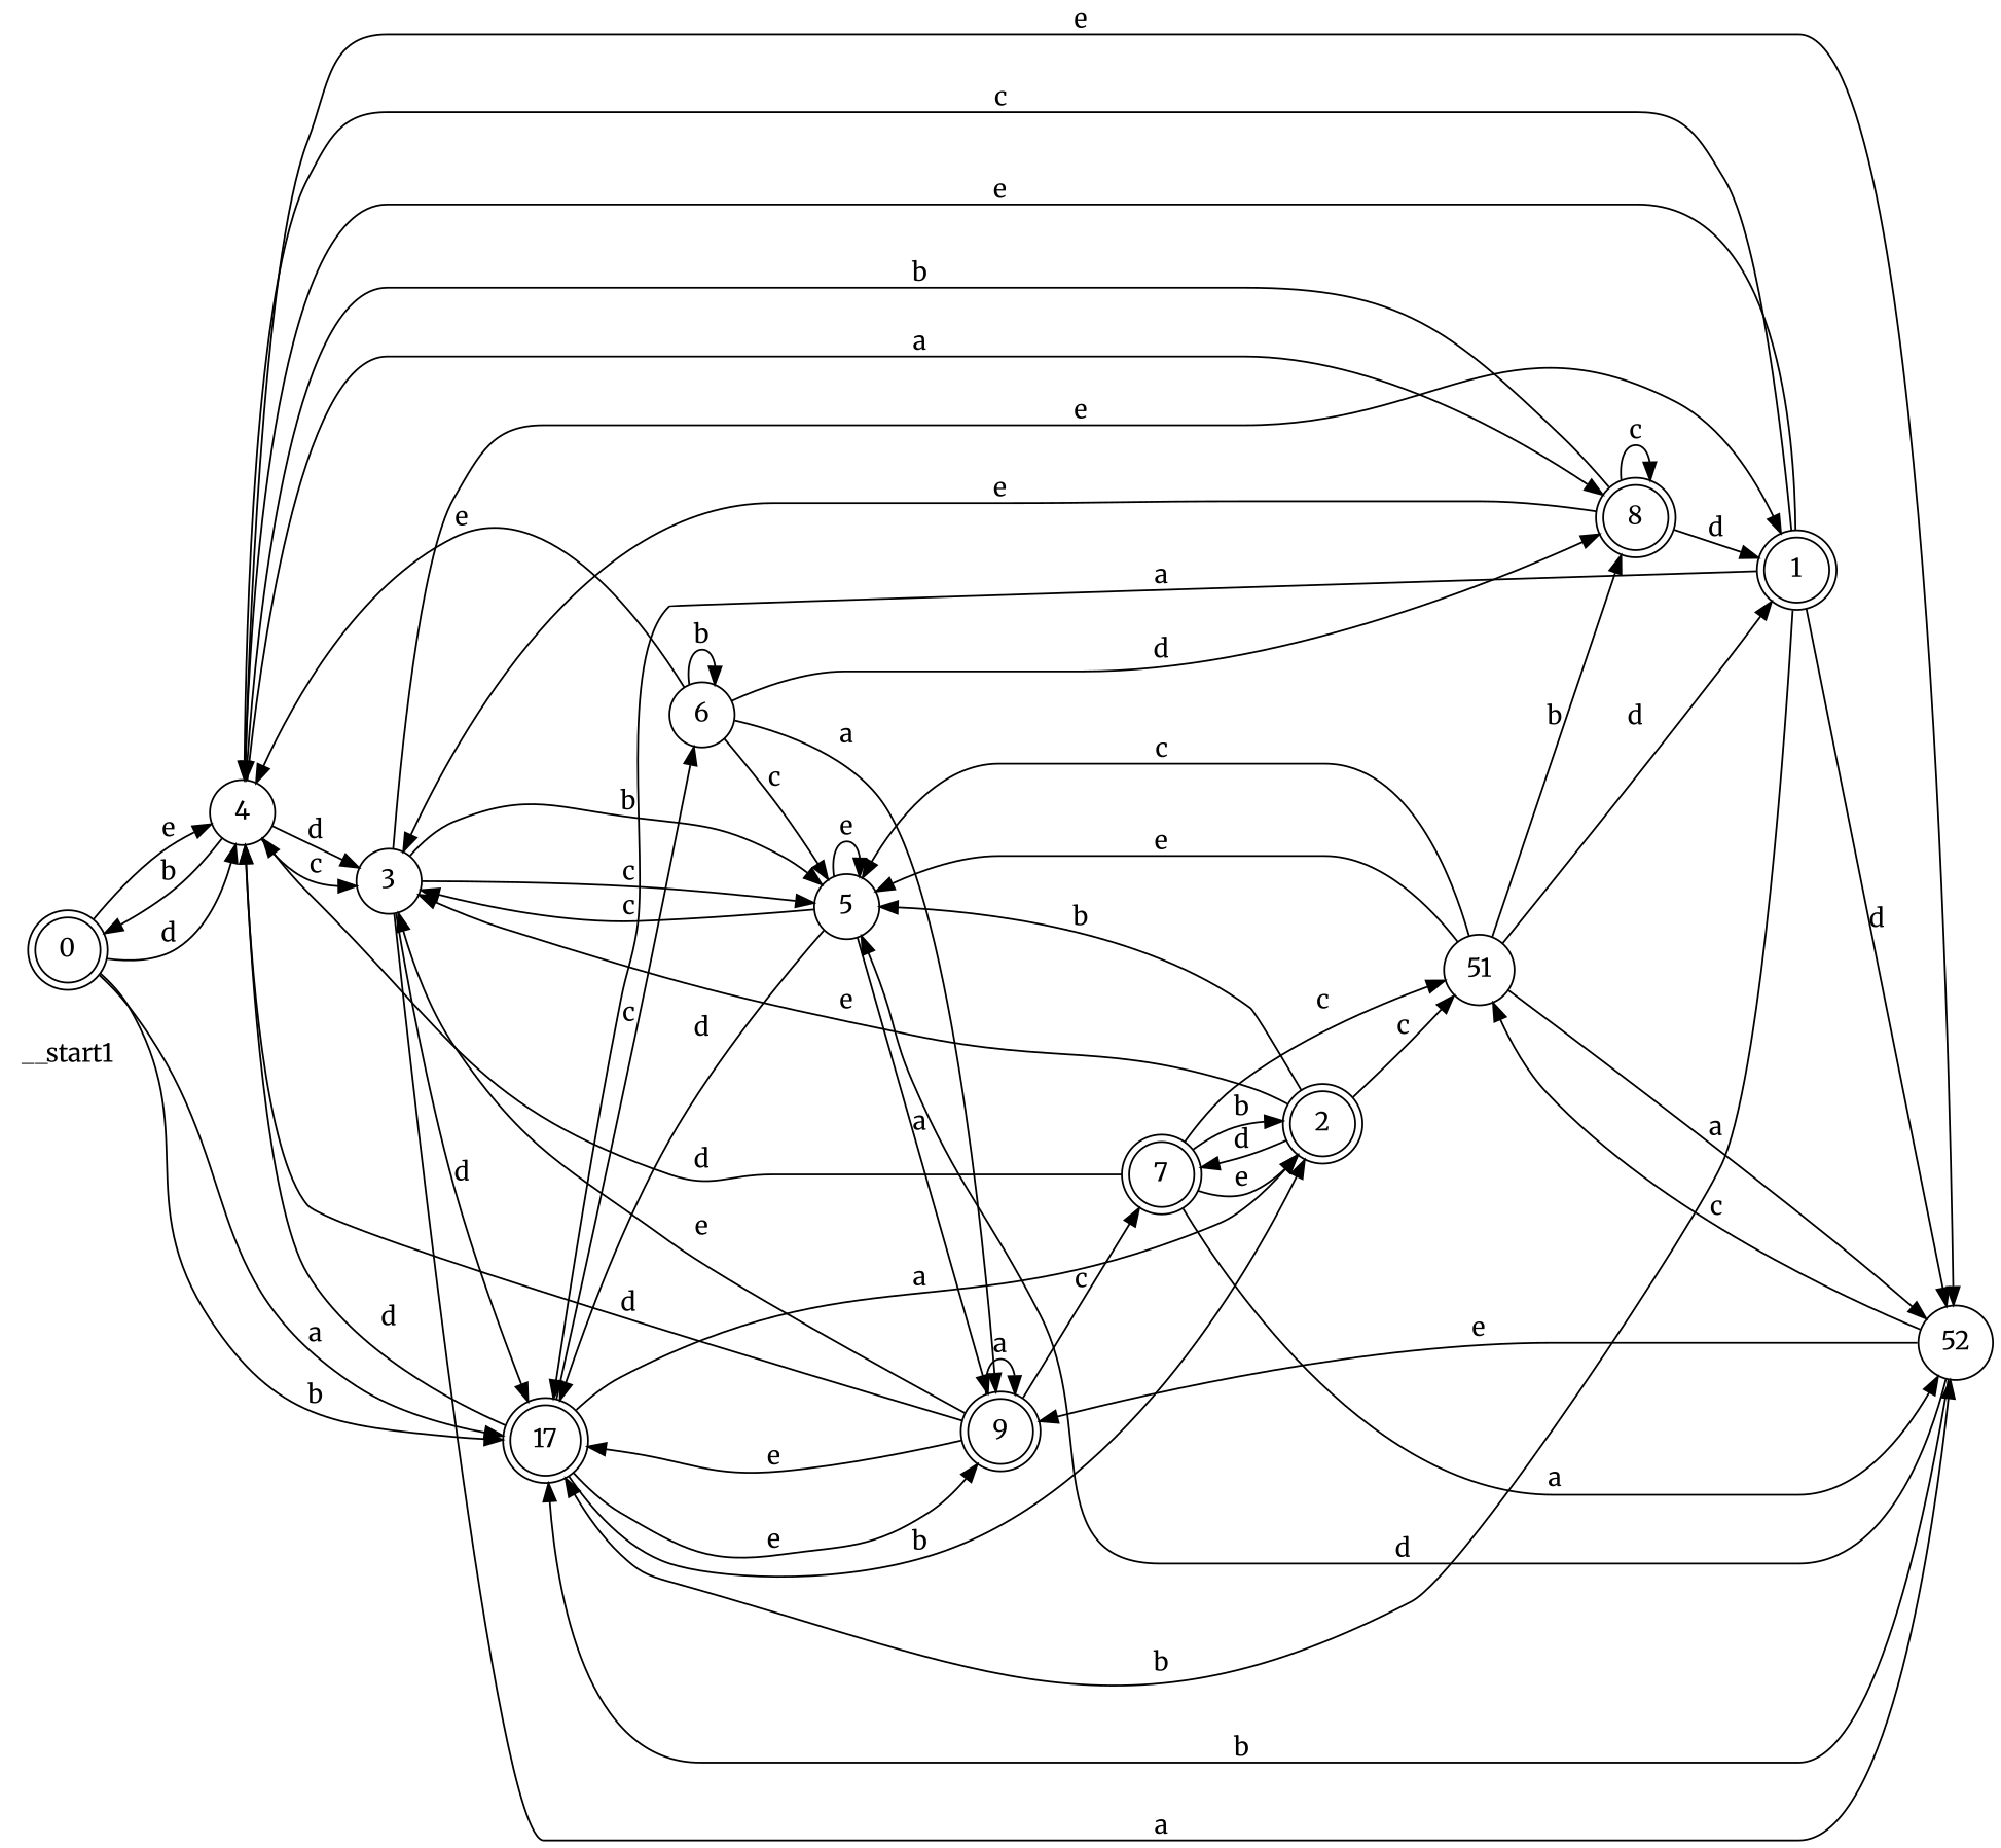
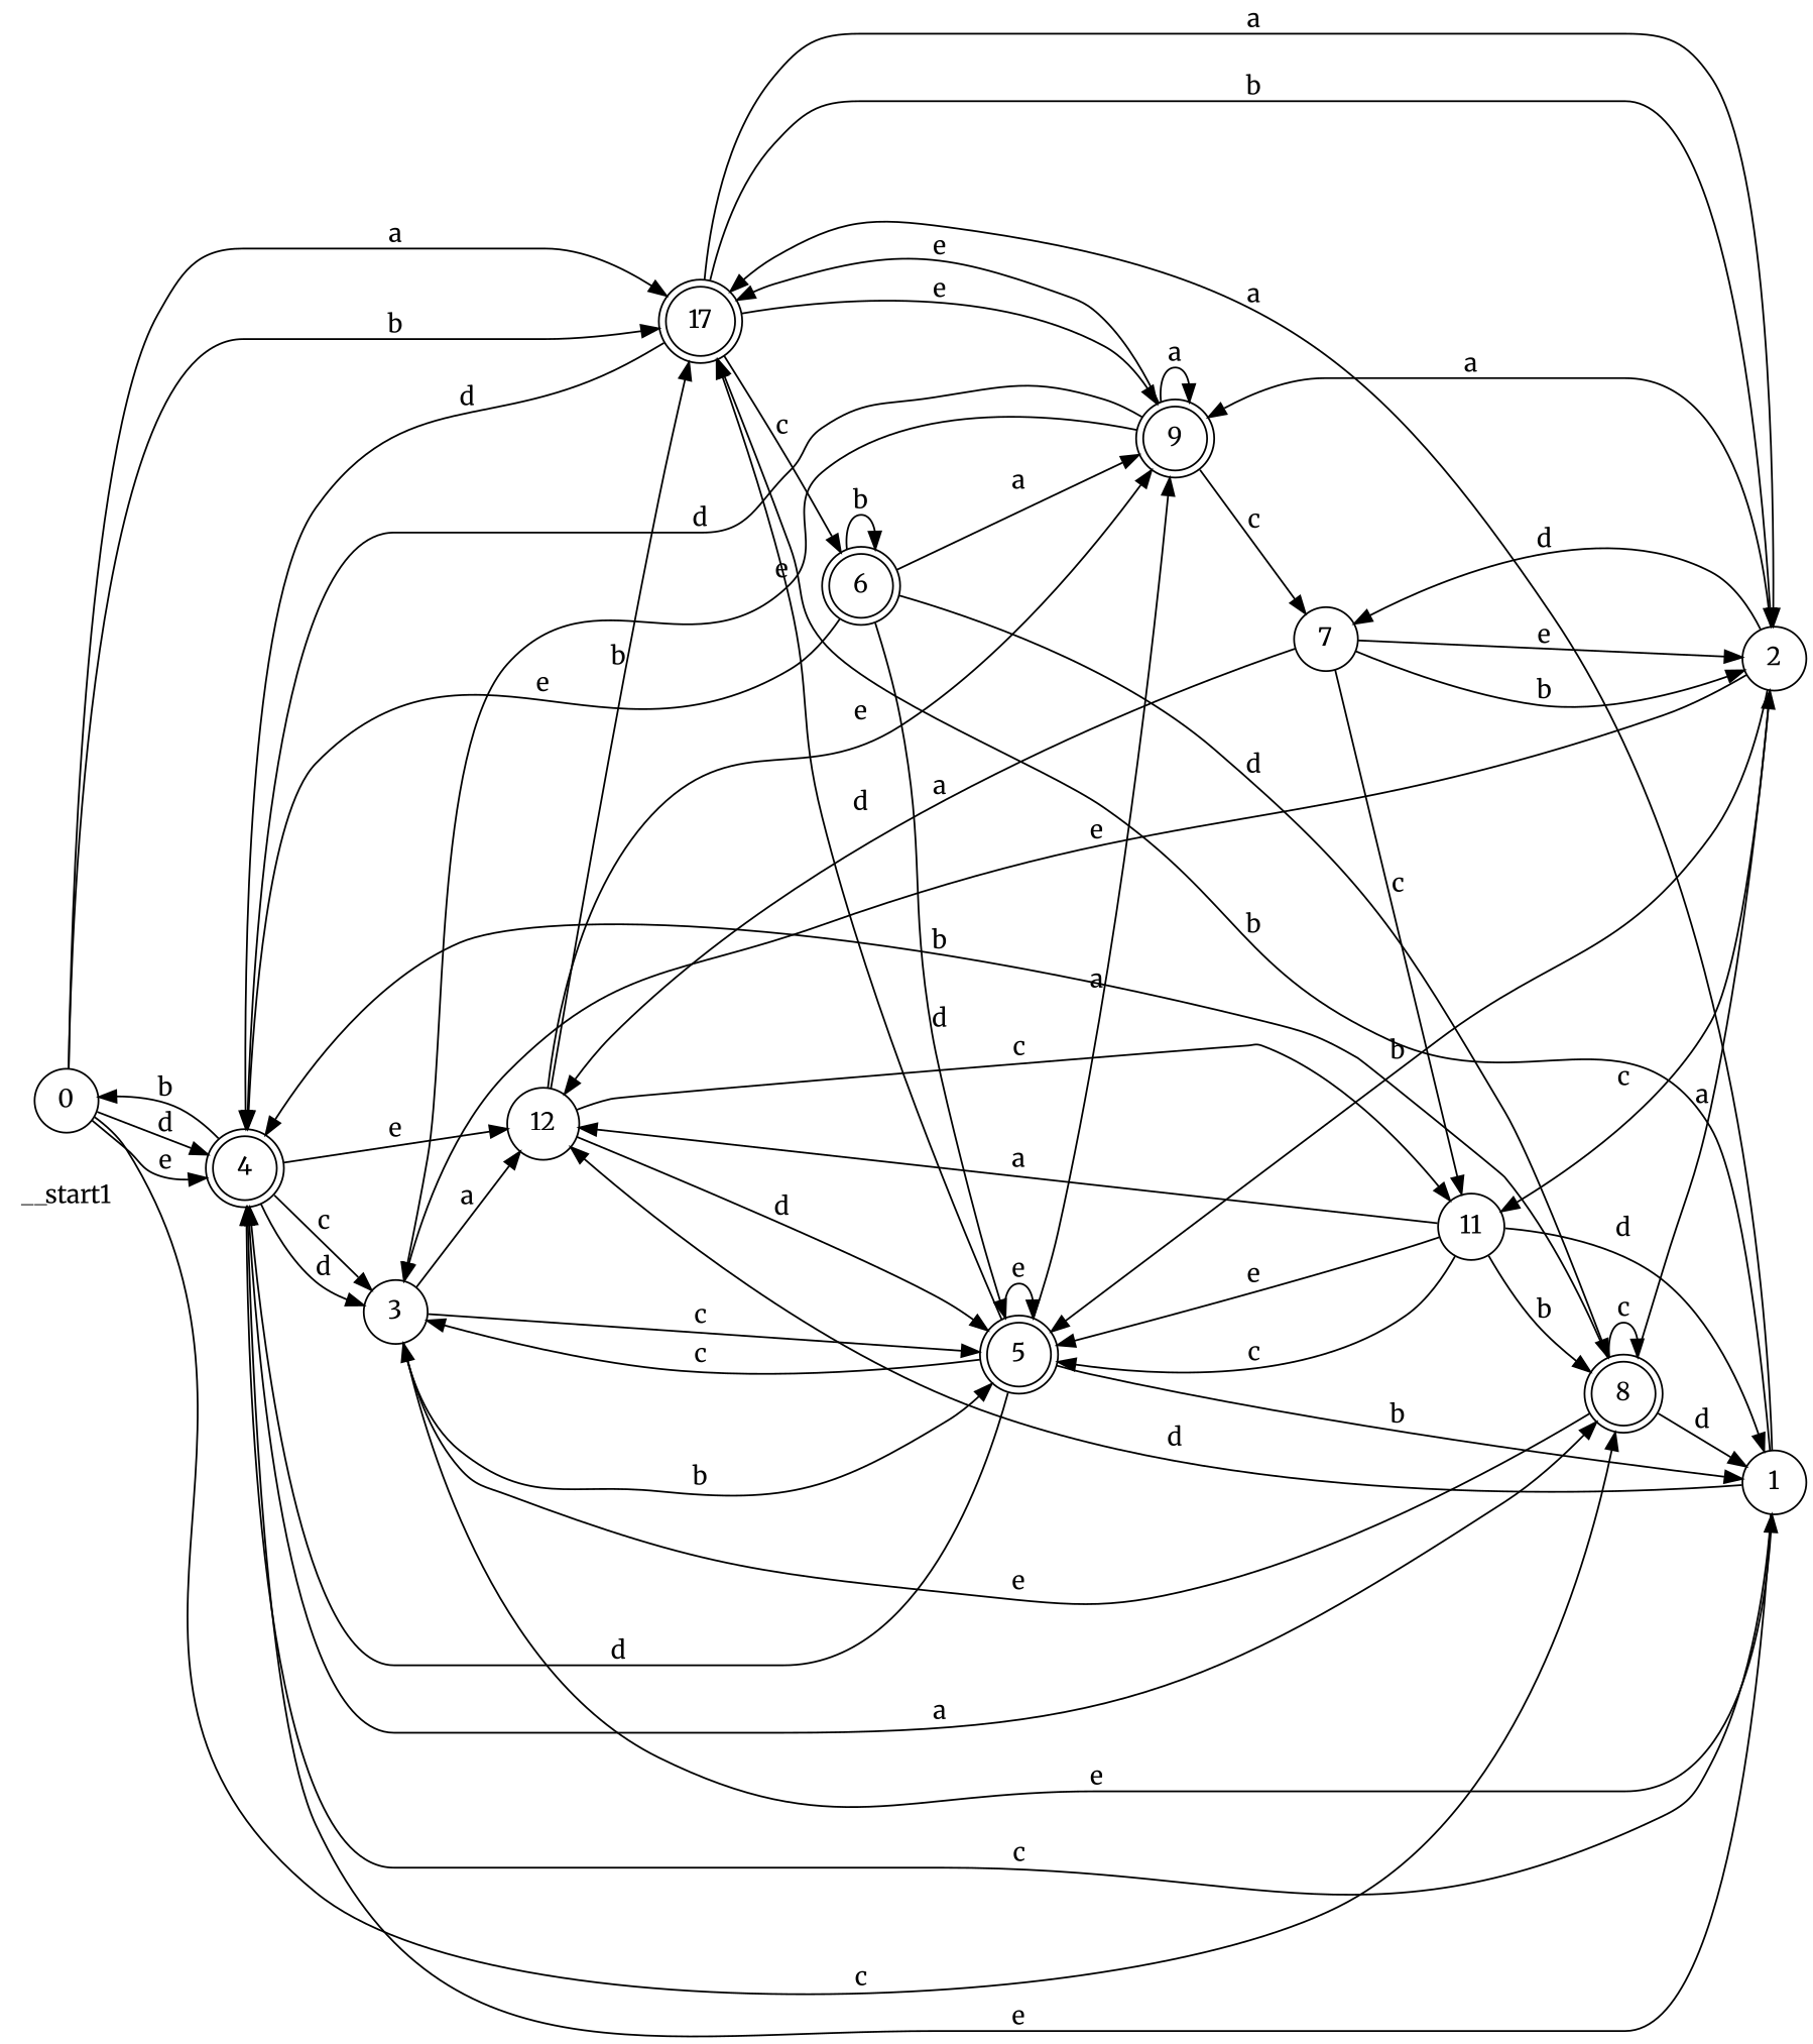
  digraph {
    fontname=Merriweather
    rankdir=LR
    node [fontname=Merriweather shape=doublecircle color=black fillcolor=white style=filled]
    edge [fontname=Merriweather]
    n1 [label=__start1 shape=none color="" fillcolor="" style=""]
-   n2 [label=0]
-   n3 [label=4 shape=circle]
+   n2 [label=0 shape=circle]
+   n3 [label=4]
    n4 [label=8 style="rounded,filled"]
    n5 [label=17 style="rounded,filled"]
-   n6 [label=52 shape=circle]
+   n6 [label=12 shape=circle]
    n7 [label=3 shape=circle]
-   n8 [label=1 style="rounded,filled"]
-   n9 [label=2 style="rounded,filled"]
+   n8 [label=1 shape=circle style="rounded,filled"]
+   n9 [label=2 shape=circle style="rounded,filled"]
    n10 [label=9]
-   n11 [label=6 shape=circle style="rounded,filled"]
-   n12 [label=5 shape=circle]
-   n13 [label=51 shape=circle]
-   n14 [label=7 style="rounded,filled"]
+   n11 [label=6 style="rounded,filled"]
+   n12 [label=5]
+   n13 [label=11 shape=circle]
+   n14 [label=7 shape=circle style="rounded,filled"]
    n2 -> n3 [label=d]
    n2 -> n3 [label=e]
+   n2 -> n4 [label=c]
    n2 -> n5 [label=a]
    n2 -> n5 [label=b]
    n3 -> n2 [label=b]
    n3 -> n4 [label=a]
    n3 -> n6 [label=e]
    n3 -> n7 [label=c]
    n3 -> n7 [label=d]
    n4 -> n3 [label=b]
    n4 -> n4 [label=c]
    n4 -> n7 [label=e]
    n4 -> n8 [label=d]
+   n4 -> n9 [label=a]
    n5 -> n3 [label=d]
    n5 -> n9 [label=a]
    n5 -> n9 [label=b]
    n5 -> n10 [label=e]
    n5 -> n11 [label=c]
    n6 -> n5 [label=b]
    n6 -> n10 [label=e]
    n6 -> n12 [label=d]
    n6 -> n13 [label=c]
-   n7 -> n5 [label=d]
    n7 -> n6 [label=a]
    n7 -> n8 [label=e]
    n7 -> n12 [label=b]
    n7 -> n12 [label=c]
    n8 -> n3 [label=c]
    n8 -> n3 [label=e]
    n8 -> n5 [label=a]
    n8 -> n5 [label=b]
    n8 -> n6 [label=d]
    n9 -> n7 [label=e]
+   n9 -> n10 [label=a]
    n9 -> n12 [label=b]
    n9 -> n13 [label=c]
    n9 -> n14 [label=d]
    n10 -> n3 [label=d]
    n10 -> n5 [label=e]
    n10 -> n7 [label=e]
    n10 -> n10 [label=a]
    n10 -> n14 [label=c]
    n11 -> n3 [label=e]
    n11 -> n4 [label=d]
    n11 -> n10 [label=a]
    n11 -> n11 [label=b]
-   n11 -> n12 [label=c]
+   n11 -> n12 [label=d]
    n12 -> n5 [label=d]
    n12 -> n7 [label=c]
+   n12 -> n8 [label=b]
    n12 -> n10 [label=a]
    n12 -> n12 [label=e]
    n13 -> n4 [label=b]
    n13 -> n6 [label=a]
    n13 -> n8 [label=d]
    n13 -> n12 [label=c]
    n13 -> n12 [label=e]
-   n14 -> n3 [label=d]
+   n12 -> n3 [label=d]
    n14 -> n6 [label=a]
    n14 -> n9 [label=b]
    n14 -> n9 [label=e]
    n14 -> n13 [label=c]
  }
